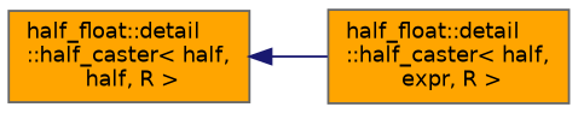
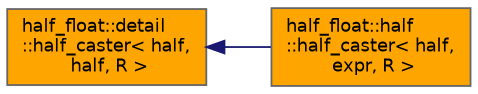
  digraph {
    rankdir=LR
    node [color=gray40 fillcolor=orange fontname=Helvetica fontsize=10 shape=record style=filled]
-   n1 [fontcolor=black height=0.2 label="half_float::detail\l::half_caster\< half,\l expr, R \>" width=0.4]
+   n1 [fontcolor=black height=0.2 label="half_float::half\l::half_caster\< half,\l expr, R \>" width=0.4]
    n2 [height=0.2 label="half_float::detail\l::half_caster\< half,\l half, R \>" width=0.4]
    n2 -> n1 [color=midnightblue dir=back fontname=Helvetica fontsize=10 labelfontname=Helvetica labelfontsize=10 style=solid]
  }
